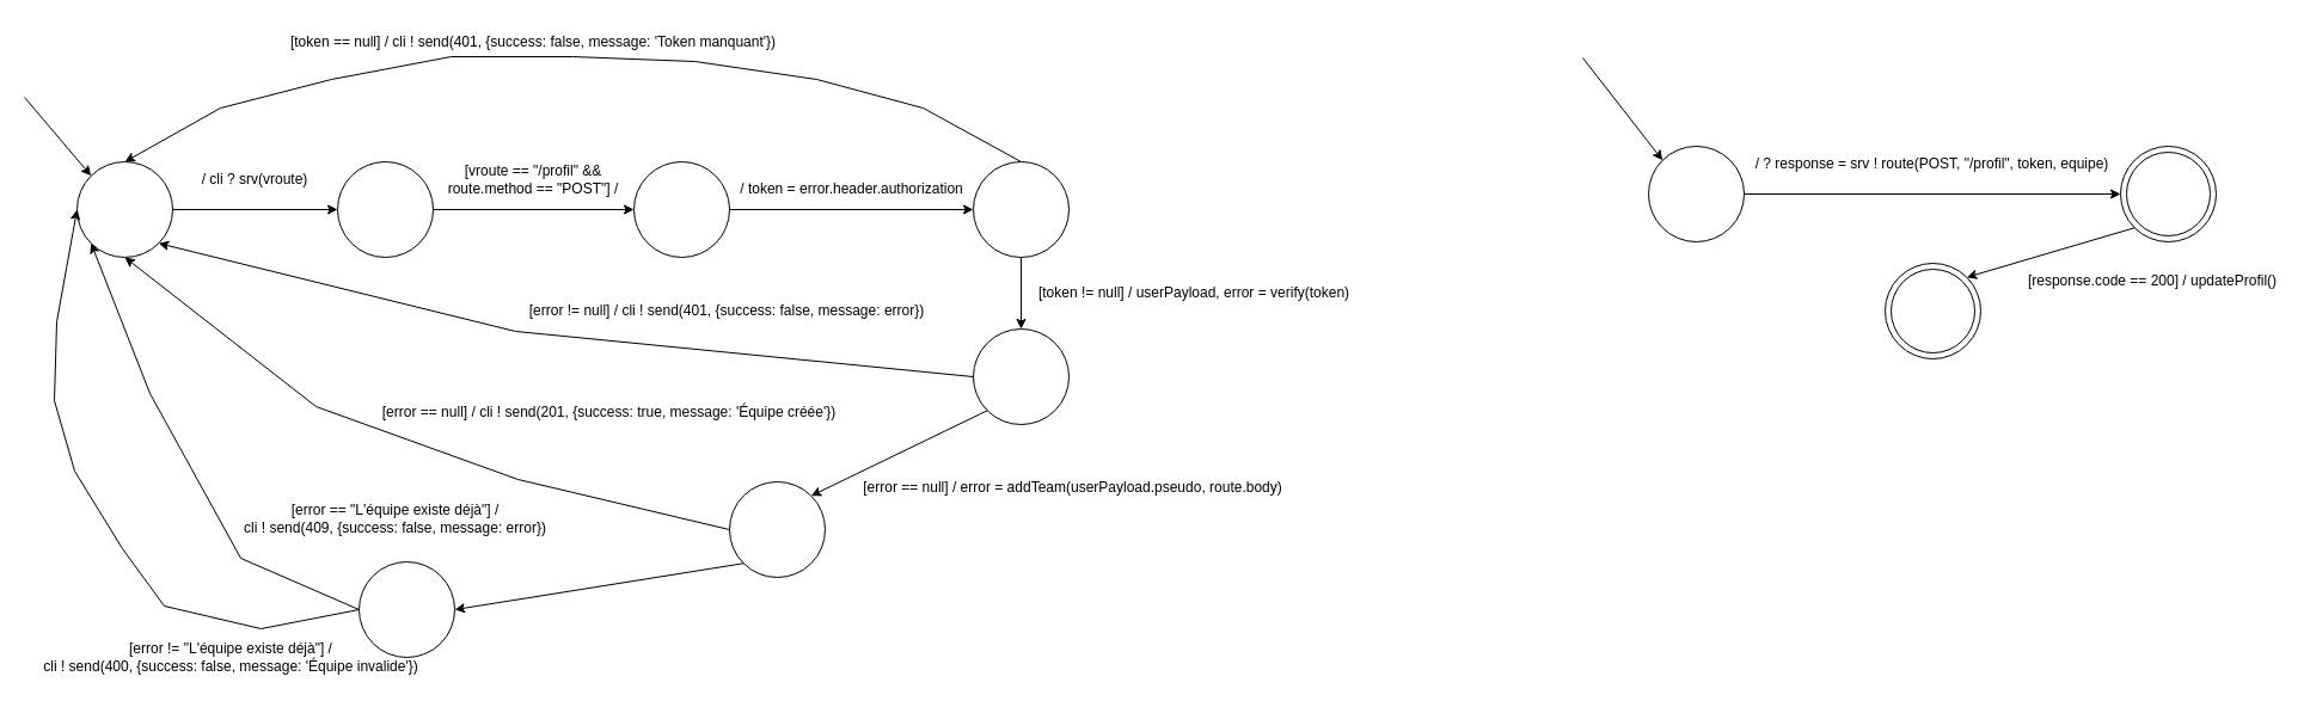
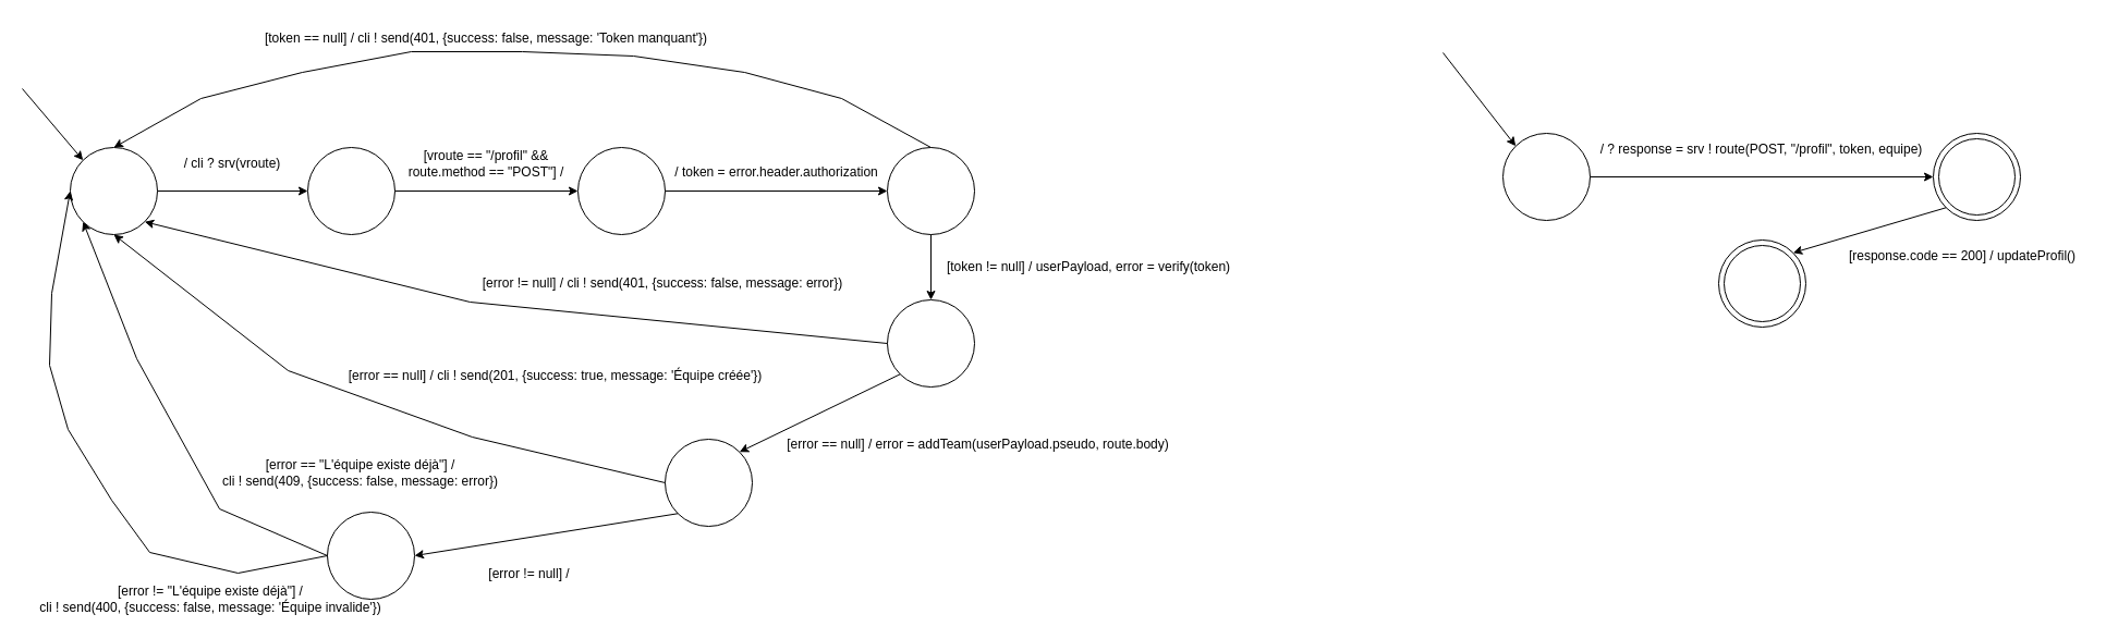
  <mxCell id="0" />
  <mxCell id="1" parent="0" />
  <mxCell id="2" value="" style="ellipse;whiteSpace=wrap;html=1;aspect=fixed;" vertex="1" parent="1"><mxGeometry x="64" y="135" width="80" height="80" as="geometry" /></mxCell>
  <mxCell id="3" value="" style="endArrow=classic;html=1;rounded=0;entryX=0;entryY=0;entryDx=0;entryDy=0;" edge="1" parent="1" target="2"><mxGeometry width="50" height="50" relative="1" as="geometry"><mxPoint x="20" y="81" as="sourcePoint" /><mxPoint x="257" y="242" as="targetPoint" /></mxGeometry></mxCell>
  <mxCell id="4" value="" style="ellipse;whiteSpace=wrap;html=1;aspect=fixed;" vertex="1" parent="1"><mxGeometry x="282" y="135" width="80" height="80" as="geometry" /></mxCell>
  <mxCell id="5" value="" style="endArrow=classic;html=1;rounded=0;entryX=0;entryY=0.5;entryDx=0;entryDy=0;exitX=1;exitY=0.5;exitDx=0;exitDy=0;" edge="1" parent="1" source="2" target="4"><mxGeometry width="50" height="50" relative="1" as="geometry"><mxPoint x="208" y="289" as="sourcePoint" /><mxPoint x="258" y="239" as="targetPoint" /></mxGeometry></mxCell>
  <mxCell id="6" value="/ cli ? srv(vroute)" style="text;html=1;align=center;verticalAlign=middle;whiteSpace=wrap;rounded=0;" vertex="1" parent="1"><mxGeometry x="158" y="135" width="110" height="30" as="geometry" /></mxCell>
  <mxCell id="7" value="" style="ellipse;whiteSpace=wrap;html=1;aspect=fixed;" vertex="1" parent="1"><mxGeometry x="530" y="135" width="80" height="80" as="geometry" /></mxCell>
  <mxCell id="8" value="" style="endArrow=classic;html=1;rounded=0;entryX=0;entryY=0.5;entryDx=0;entryDy=0;exitX=1;exitY=0.5;exitDx=0;exitDy=0;" edge="1" parent="1" source="4" target="7"><mxGeometry width="50" height="50" relative="1" as="geometry"><mxPoint x="345" y="250" as="sourcePoint" /><mxPoint x="395" y="200" as="targetPoint" /></mxGeometry></mxCell>
  <mxCell id="9" value="[vroute == &quot;/profil&quot; &amp;amp;&amp;amp;&lt;div&gt;route.method == &quot;POST&quot;] /&lt;/div&gt;" style="text;html=1;align=center;verticalAlign=middle;whiteSpace=wrap;rounded=0;" vertex="1" parent="1"><mxGeometry x="368" y="135" width="156" height="30" as="geometry" /></mxCell>
  <mxCell id="10" value="" style="ellipse;whiteSpace=wrap;html=1;aspect=fixed;" vertex="1" parent="1"><mxGeometry x="814" y="135" width="80" height="80" as="geometry" /></mxCell>
  <mxCell id="11" value="" style="endArrow=classic;html=1;rounded=0;entryX=0;entryY=0.5;entryDx=0;entryDy=0;exitX=1;exitY=0.5;exitDx=0;exitDy=0;" edge="1" parent="1" source="7" target="10"><mxGeometry width="50" height="50" relative="1" as="geometry"><mxPoint x="474" y="282" as="sourcePoint" /><mxPoint x="524" y="232" as="targetPoint" /></mxGeometry></mxCell>
  <mxCell id="12" value="/ token = error.header.authorization" style="text;html=1;align=center;verticalAlign=middle;whiteSpace=wrap;rounded=0;" vertex="1" parent="1"><mxGeometry x="615" y="143" width="195" height="30" as="geometry" /></mxCell>
  <mxCell id="13" value="" style="endArrow=classic;html=1;rounded=0;entryX=0.5;entryY=0;entryDx=0;entryDy=0;exitX=0.5;exitY=0;exitDx=0;exitDy=0;" edge="1" parent="1" source="10" target="2"><mxGeometry width="50" height="50" relative="1" as="geometry"><mxPoint x="474" y="282" as="sourcePoint" /><mxPoint x="524" y="232" as="targetPoint" /><Array as="points"><mxPoint x="772" y="90" /><mxPoint x="683" y="66" /><mxPoint x="581" y="51" /><mxPoint x="479" y="47" /><mxPoint x="377" y="47" /><mxPoint x="277" y="66" /><mxPoint x="184" y="90" /></Array></mxGeometry></mxCell>
  <mxCell id="14" value="[token == null] / cli ! send(401, {success: false, message:&amp;nbsp;'Token manquant'})" style="text;html=1;align=center;verticalAlign=middle;whiteSpace=wrap;rounded=0;" vertex="1" parent="1"><mxGeometry x="240" y="20" width="412" height="30" as="geometry" /></mxCell>
  <mxCell id="15" value="" style="ellipse;whiteSpace=wrap;html=1;aspect=fixed;" vertex="1" parent="1"><mxGeometry x="814" y="275" width="80" height="80" as="geometry" /></mxCell>
  <mxCell id="16" value="" style="endArrow=classic;html=1;rounded=0;entryX=0.5;entryY=0;entryDx=0;entryDy=0;exitX=0.5;exitY=1;exitDx=0;exitDy=0;" edge="1" parent="1" source="10" target="15"><mxGeometry width="50" height="50" relative="1" as="geometry"><mxPoint x="692" y="500" as="sourcePoint" /><mxPoint x="742" y="450" as="targetPoint" /></mxGeometry></mxCell>
  <mxCell id="17" value="[token != null] / userPayload, error = verify(token)" style="text;html=1;align=center;verticalAlign=middle;whiteSpace=wrap;rounded=0;" vertex="1" parent="1"><mxGeometry x="863" y="230" width="272" height="30" as="geometry" /></mxCell>
  <mxCell id="18" value="" style="endArrow=classic;html=1;rounded=0;entryX=1;entryY=1;entryDx=0;entryDy=0;exitX=0;exitY=0.5;exitDx=0;exitDy=0;" edge="1" parent="1" source="15" target="2"><mxGeometry width="50" height="50" relative="1" as="geometry"><mxPoint x="421" y="315" as="sourcePoint" /><mxPoint x="524" y="559" as="targetPoint" /><Array as="points"><mxPoint x="431" y="277" /></Array></mxGeometry></mxCell>
  <mxCell id="19" value="[error != null] / cli ! send(401,&amp;nbsp;{success: false, message: error})" style="text;html=1;align=center;verticalAlign=middle;whiteSpace=wrap;rounded=0;" vertex="1" parent="1"><mxGeometry x="412" y="245" width="392" height="30" as="geometry" /></mxCell>
  <mxCell id="20" value="" style="ellipse;whiteSpace=wrap;html=1;aspect=fixed;" vertex="1" parent="1"><mxGeometry x="610" y="403" width="80" height="80" as="geometry" /></mxCell>
  <mxCell id="21" value="" style="endArrow=classic;html=1;rounded=0;entryX=1;entryY=0;entryDx=0;entryDy=0;exitX=0;exitY=1;exitDx=0;exitDy=0;" edge="1" parent="1" source="15" target="20"><mxGeometry width="50" height="50" relative="1" as="geometry"><mxPoint x="499" y="500" as="sourcePoint" /><mxPoint x="549" y="450" as="targetPoint" /></mxGeometry></mxCell>
  <mxCell id="22" value="[error == null] / error = addTeam(userPayload.pseudo, route.body)" style="text;html=1;align=center;verticalAlign=middle;whiteSpace=wrap;rounded=0;" vertex="1" parent="1"><mxGeometry x="720" y="393" width="355" height="30" as="geometry" /></mxCell>
  <mxCell id="23" value="" style="endArrow=classic;html=1;rounded=0;entryX=0.5;entryY=1;entryDx=0;entryDy=0;exitX=0;exitY=0.5;exitDx=0;exitDy=0;" edge="1" parent="1" source="20" target="2"><mxGeometry width="50" height="50" relative="1" as="geometry"><mxPoint x="609" y="500" as="sourcePoint" /><mxPoint x="464" y="496" as="targetPoint" /><Array as="points"><mxPoint x="433" y="401" /><mxPoint x="264" y="340" /></Array></mxGeometry></mxCell>
  <mxCell id="24" value="[error == null] / cli !&amp;nbsp;send(201, {success: true, message: 'Équipe créée'})" style="text;html=1;align=center;verticalAlign=middle;whiteSpace=wrap;rounded=0;" vertex="1" parent="1"><mxGeometry x="317" y="330" width="385" height="30" as="geometry" /></mxCell>
  <mxCell id="25" value="" style="ellipse;whiteSpace=wrap;html=1;aspect=fixed;" vertex="1" parent="1"><mxGeometry x="300" y="470" width="80" height="80" as="geometry" /></mxCell>
  <mxCell id="26" value="" style="endArrow=classic;html=1;rounded=0;entryX=1;entryY=0.5;entryDx=0;entryDy=0;exitX=0;exitY=1;exitDx=0;exitDy=0;" edge="1" parent="1" source="20" target="25"><mxGeometry width="50" height="50" relative="1" as="geometry"><mxPoint x="390" y="500" as="sourcePoint" /><mxPoint x="440" y="450" as="targetPoint" /></mxGeometry></mxCell>
+ <mxCell id="27" value="[error != null] /" style="text;html=1;align=center;verticalAlign=middle;whiteSpace=wrap;rounded=0;" vertex="1" parent="1"><mxGeometry x="441" y="512" width="89" height="30" as="geometry" /></mxCell>
  <mxCell id="28" value="" style="endArrow=classic;html=1;rounded=0;exitX=0;exitY=0.5;exitDx=0;exitDy=0;entryX=0;entryY=1;entryDx=0;entryDy=0;" edge="1" parent="1" source="25" target="2"><mxGeometry width="50" height="50" relative="1" as="geometry"><mxPoint x="281" y="500" as="sourcePoint" /><mxPoint x="98" y="346" as="targetPoint" /><Array as="points"><mxPoint x="201" y="467" /><mxPoint x="125" y="329" /></Array></mxGeometry></mxCell>
  <mxCell id="29" value="[error ==&amp;nbsp;&quot;L'équipe existe déjà&quot;] /&lt;div&gt;cli ! send(409, {success: false, message: error})&lt;/div&gt;" style="text;html=1;align=center;verticalAlign=middle;whiteSpace=wrap;rounded=0;" vertex="1" parent="1"><mxGeometry x="197" y="419" width="267" height="30" as="geometry" /></mxCell>
  <mxCell id="30" value="[error !=&amp;nbsp;&quot;L'équipe existe déjà&quot;] /&lt;div&gt;cli ! send(400, {success: false, message: 'Équipe invalide'})&lt;/div&gt;" style="text;html=1;align=center;verticalAlign=middle;whiteSpace=wrap;rounded=0;" vertex="1" parent="1"><mxGeometry x="33" y="535" width="320" height="30" as="geometry" /></mxCell>
  <mxCell id="31" value="" style="endArrow=classic;html=1;rounded=0;entryX=0;entryY=0.5;entryDx=0;entryDy=0;exitX=0;exitY=0.5;exitDx=0;exitDy=0;" edge="1" parent="1" source="25" target="2"><mxGeometry width="50" height="50" relative="1" as="geometry"><mxPoint x="172" y="500" as="sourcePoint" /><mxPoint x="222" y="450" as="targetPoint" /><Array as="points"><mxPoint x="218" y="526" /><mxPoint x="137" y="507" /><mxPoint x="102" y="459" /><mxPoint x="62" y="394" /><mxPoint x="45" y="335" /><mxPoint x="47" y="269" /></Array></mxGeometry></mxCell>
  <mxCell id="32" value="" style="ellipse;whiteSpace=wrap;html=1;aspect=fixed;" vertex="1" parent="1"><mxGeometry x="1379" y="122" width="80" height="80" as="geometry" /></mxCell>
  <mxCell id="33" value="" style="endArrow=classic;html=1;rounded=0;entryX=0;entryY=0;entryDx=0;entryDy=0;" edge="1" parent="1" target="32"><mxGeometry width="50" height="50" relative="1" as="geometry"><mxPoint x="1324" y="48" as="sourcePoint" /><mxPoint x="1511" y="296" as="targetPoint" /></mxGeometry></mxCell>
  <mxCell id="34" value="" style="ellipse;whiteSpace=wrap;html=1;aspect=fixed;" vertex="1" parent="1"><mxGeometry x="1774" y="122" width="80" height="80" as="geometry" /></mxCell>
  <mxCell id="35" value="" style="endArrow=classic;html=1;rounded=0;entryX=0;entryY=0.5;entryDx=0;entryDy=0;exitX=1;exitY=0.5;exitDx=0;exitDy=0;" edge="1" parent="1" source="32" target="34"><mxGeometry width="50" height="50" relative="1" as="geometry"><mxPoint x="1734" y="346" as="sourcePoint" /><mxPoint x="1784" y="296" as="targetPoint" /></mxGeometry></mxCell>
  <mxCell id="36" value="/ ? response = srv ! route(POST, &quot;/profil&quot;, token, equipe&lt;span style=&quot;background-color: initial;&quot;&gt;)&lt;/span&gt;" style="text;html=1;align=center;verticalAlign=middle;whiteSpace=wrap;rounded=0;" vertex="1" parent="1"><mxGeometry x="1465" y="122" width="303" height="30" as="geometry" /></mxCell>
  <mxCell id="37" value="" style="ellipse;whiteSpace=wrap;html=1;aspect=fixed;" vertex="1" parent="1"><mxGeometry x="1577" y="220" width="80" height="80" as="geometry" /></mxCell>
  <mxCell id="38" value="" style="endArrow=classic;html=1;rounded=0;entryX=1;entryY=0;entryDx=0;entryDy=0;exitX=0;exitY=1;exitDx=0;exitDy=0;" edge="1" parent="1" source="34" target="37"><mxGeometry width="50" height="50" relative="1" as="geometry"><mxPoint x="1591" y="252" as="sourcePoint" /><mxPoint x="1641" y="202" as="targetPoint" /></mxGeometry></mxCell>
  <mxCell id="39" value="[response.code == 200] / updateProfil()" style="text;html=1;align=center;verticalAlign=middle;whiteSpace=wrap;rounded=0;" vertex="1" parent="1"><mxGeometry x="1691" y="220" width="220" height="30" as="geometry" /></mxCell>
  <mxCell id="40" value="" style="ellipse;whiteSpace=wrap;html=1;aspect=fixed;" vertex="1" parent="1"><mxGeometry x="1582" y="225" width="70" height="70" as="geometry" /></mxCell>
  <mxCell id="41" value="" style="ellipse;whiteSpace=wrap;html=1;aspect=fixed;" vertex="1" parent="1"><mxGeometry x="1779" y="127" width="70" height="70" as="geometry" /></mxCell>
